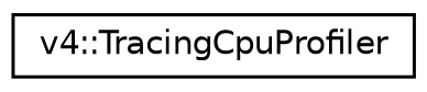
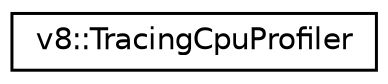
  digraph {
    rankdir=LR
-   n1 [color=black fillcolor=white fontname=Helvetica fontsize=10 height=0.2 label="v4::TracingCpuProfiler" shape=record style=filled width=0.4]
+   n1 [color=black fillcolor=white fontname=Helvetica fontsize=10 height=0.2 label="v8::TracingCpuProfiler" shape=record style=filled width=0.4]
  }
